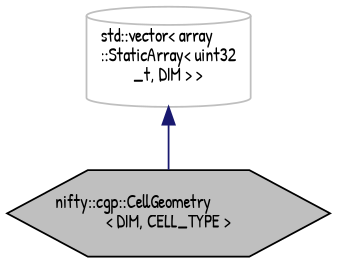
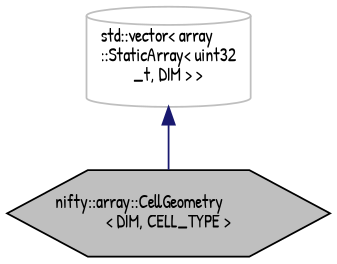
  digraph {
    fontname="Patrick Hand"
    node [fontname="Patrick Hand" fontsize=10 style=filled]
-   n1 [color=black fillcolor=grey75 fontcolor=black height=0.2 label="nifty::cgp::CellGeometry\l\< DIM, CELL_TYPE \>" shape=hexagon width=0.4]
+   n1 [color=black fillcolor=grey75 fontcolor=black height=0.2 label="nifty::array::CellGeometry\l\< DIM, CELL_TYPE \>" shape=hexagon width=0.4]
    n2 [color=grey75 fillcolor=white height=0.2 label="std::vector\< array\l::StaticArray\< uint32\l_t, DIM \> \>" shape=cylinder width=0.4]
    n2 -> n1 [color=midnightblue dir=back fontname="Patrick Hand" fontsize=10 labelfontname=Helvetica labelfontsize=10 style=solid]
  }
